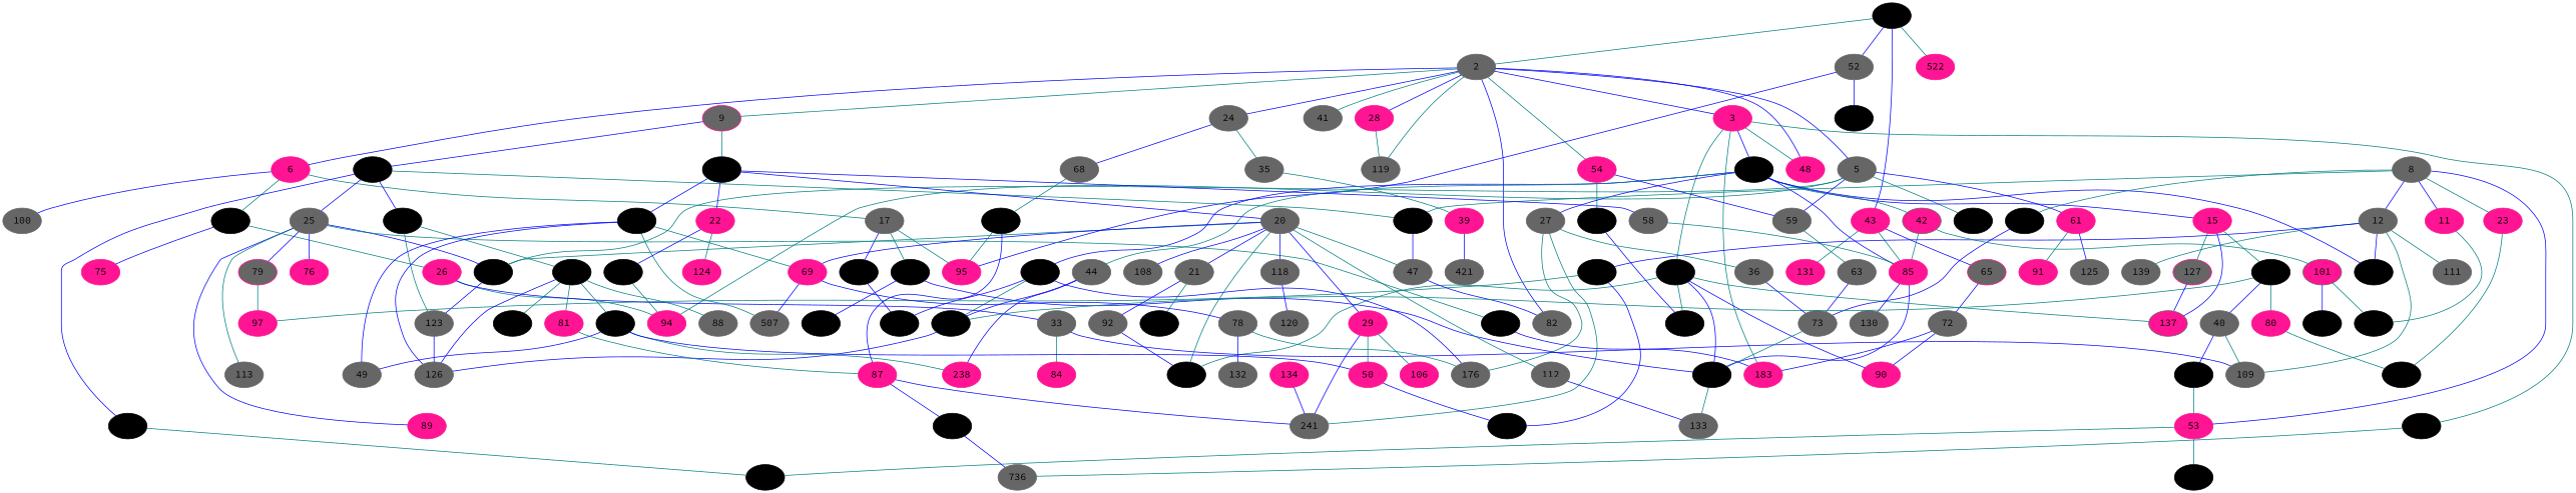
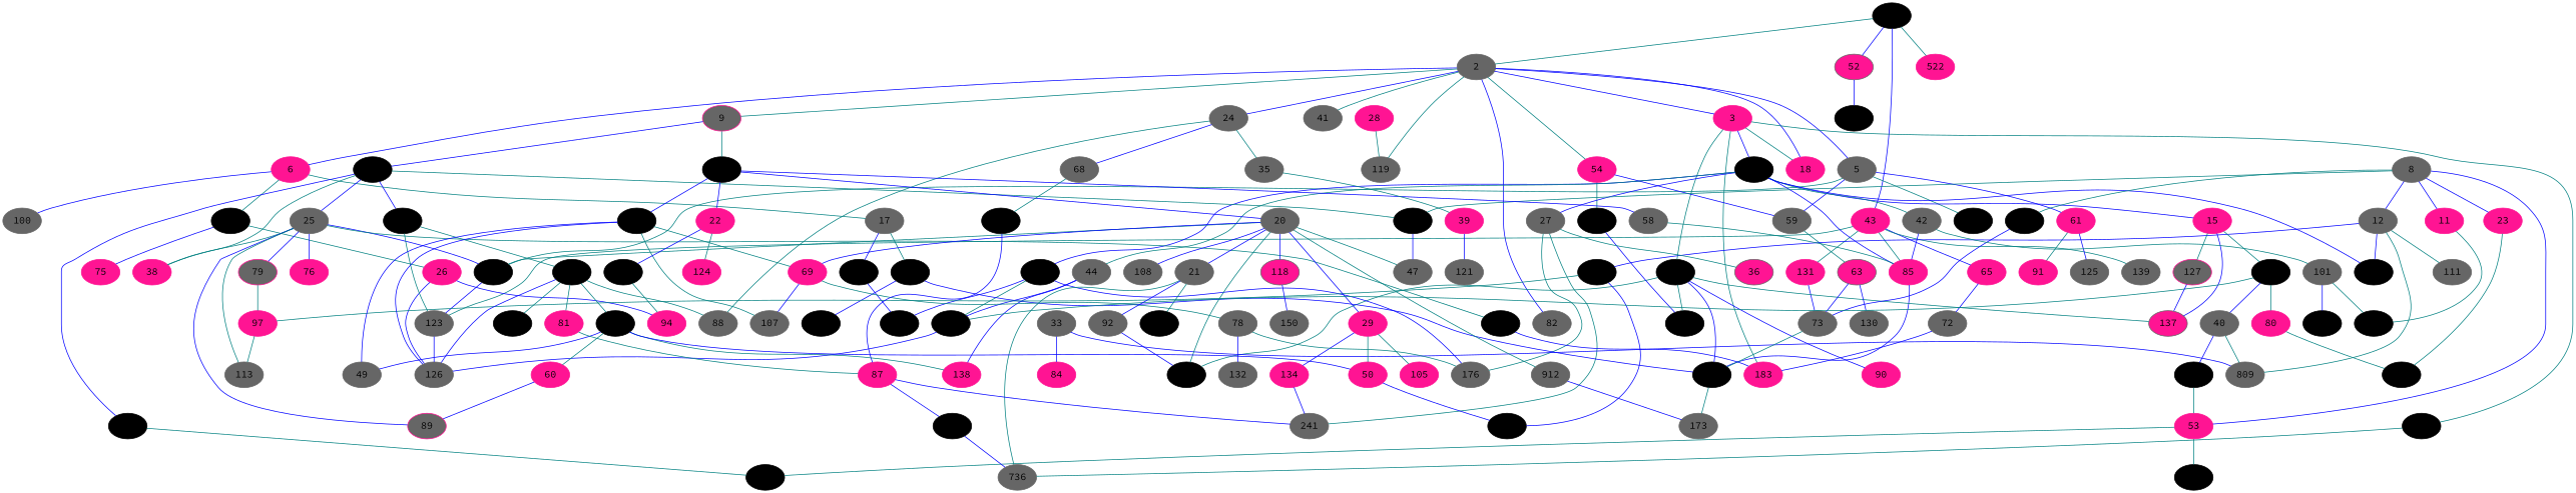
  graph {
    fontname="Source Code Pro"
    node [color=gray40 fontname="Source Code Pro" style=filled]
    edge [color=blue fontname="Source Code Pro"]
    1 [color=black]
    2
    43 [color=deeppink]
-   52
+   52 [fillcolor=deeppink]
    n5 [color=deeppink label=522]
    3 [color=deeppink]
    5
    6 [color=deeppink]
    9 [color=deeppink fillcolor=gray40]
-   18 [color=deeppink label=48]
+   18 [color=deeppink]
    24
    28 [color=deeppink]
    41
    54 [color=deeppink]
    82
    119
    85 [color=deeppink]
    123
-   65 [color=deeppink fillcolor=gray40]
+   65 [color=deeppink]
    131 [color=deeppink]
    139
-   95 [color=deeppink]
    74 [color=black]
    4 [color=black]
    10 [color=black]
    31 [color=black]
    n27 [color=deeppink label=183]
    57 [color=black]
    59
    61 [color=deeppink]
    77 [color=black]
    94 [color=deeppink]
    7 [color=black]
    17
    100
    11 [color=deeppink]
    8
    12
    23 [color=deeppink]
    45 [color=black]
    53 [color=deeppink]
    64 [color=black]
    13 [color=black]
    14 [color=black]
    35
    68
    88
    62 [color=black]
    n49 [label=736]
    15 [color=deeppink]
    19 [color=black]
    27
-   42 [fillcolor=deeppink]
+   42
    44
    104 [color=black]
    137 [fillcolor=deeppink]
    117 [color=black]
    90 [color=deeppink]
    96 [color=black]
    128 [color=black]
-   63
+   63 [fillcolor=deeppink]
    91 [color=deeppink]
    125
    26 [color=deeppink]
    75 [color=deeppink]
    70 [color=black]
    98 [color=black]
    33
    110 [color=black]
    56 [color=black]
-   109
+   109 [label=809]
    111
    129 [color=black]
    47
    86 [color=black]
    140 [color=black]
    73
    25
    32 [color=black]
+   38 [color=deeppink]
    93 [color=black]
    16 [color=black]
    20
    22 [color=deeppink]
    58
    30 [color=black]
    127 [color=deeppink fillcolor=gray40]
    55 [color=black]
    n89 [label=176]
    114 [color=black]
-   36
+   36 [fillcolor=deeppink]
    n92 [label=241]
-   101 [fillcolor=deeppink]
-   138 [color=deeppink label=238]
+   101
+   138 [color=deeppink]
    130
    135 [color=black]
    97 [color=deeppink]
    66 [color=black]
    76 [color=deeppink]
    79 [color=deeppink fillcolor=gray40]
-   89 [color=deeppink]
+   89 [color=deeppink fillcolor=gray40]
    113
    37 [color=black]
    49
    69 [color=deeppink]
-   107 [label=507]
+   107
    126
    21
    29 [color=deeppink]
    108
-   112
-   118
+   112 [label=912]
+   118 [fillcolor=deeppink]
    71 [color=black]
    124 [color=deeppink]
    40
    80 [color=deeppink]
    78
    116 [color=black]
    34 [color=black]
    92
    50 [color=deeppink]
-   105 [color=deeppink label=106]
+   105 [color=deeppink]
    134 [color=deeppink]
-   133
-   120
+   133 [label=173]
+   120 [label=150]
    39 [color=deeppink]
    83 [color=black]
    84 [color=deeppink]
    51 [color=black]
    46 [color=black]
    67 [color=black]
    81 [color=deeppink]
-   121 [label=421]
+   121
+   60 [color=deeppink]
    87 [color=deeppink]
    115 [color=black]
    72
    132
    102 [color=black]
    1 -- 2 [color=teal]
    1 -- 43
    1 -- 52
    1 -- n5 [color=teal]
    2 -- 3
    2 -- 5
    2 -- 6
    2 -- 9 [color=teal]
    2 -- 18
    2 -- 24
-   2 -- 28
    2 -- 41 [color=teal]
    2 -- 54 [color=teal]
    2 -- 82
    2 -- 119 [color=teal]
    43 -- 85 [color=teal]
+   43 -- 123 [color=teal]
    43 -- 65
    43 -- 131 [color=teal]
-   12 -- 139 [color=teal]
-   52 -- 95
+   43 -- 139 [color=teal]
    52 -- 74
    3 -- 18 [color=teal]
    3 -- 4 [color=teal]
    3 -- 10
    3 -- 31 [color=teal]
    3 -- n27 [color=teal]
    5 -- 57 [color=teal]
    5 -- 59
    5 -- 61
    5 -- 77 [color=teal]
-   5 -- 94 [color=teal]
    6 -- 7 [color=teal]
    6 -- 17 [color=teal]
    6 -- 100
    9 -- 13
    9 -- 14 [color=teal]
    24 -- 35 [color=teal]
    24 -- 68
+   24 -- 88 [color=teal]
    28 -- 119 [color=teal]
    54 -- 59
    54 -- 62 [color=teal]
    85 -- 128
-   85 -- 130
+   63 -- 130
    123 -- 126
    65 -- 72
    4 -- n49 [color=teal]
    10 -- 85
    10 -- 15
    10 -- 19
    10 -- 27
    10 -- 42 [color=teal]
    10 -- 44 [color=teal]
    10 -- 104
    31 -- 137 [color=teal]
    31 -- 117 [color=teal]
    31 -- 90
    31 -- 96 [color=teal]
    31 -- 128
    59 -- 63 [color=teal]
    61 -- 91 [color=teal]
    61 -- 125
    77 -- 123
    7 -- 26 [color=teal]
    7 -- 75
-   17 -- 95 [color=teal]
    17 -- 70 [color=teal]
    17 -- 98
    11 -- 110 [color=teal]
    8 -- 11
    8 -- 12
-   8 -- 23 [color=teal]
+   8 -- 23
    8 -- 45 [color=teal]
    8 -- 53
    8 -- 64 [color=teal]
    12 -- 104
    12 -- 56
    12 -- 109 [color=teal]
    12 -- 111 [color=teal]
    23 -- 129 [color=teal]
    45 -- 47
    53 -- 86 [color=teal]
    53 -- 140 [color=teal]
    64 -- 73
    13 -- 45 [color=teal]
    13 -- 25
    13 -- 32
+   13 -- 38 [color=teal]
    13 -- 93
    14 -- 16
    14 -- 20
    14 -- 22
    14 -- 58
    35 -- 39 [color=teal]
    68 -- 83 [color=teal]
    62 -- 96
    15 -- 137
    15 -- 30 [color=teal]
    15 -- 127 [color=teal]
    19 -- 55 [color=teal]
    19 -- n89
    19 -- 114
    27 -- n89 [color=teal]
    27 -- 36 [color=teal]
    27 -- n92 [color=teal]
-   42 -- 85 [color=teal]
+   42 -- 85
    42 -- 101 [color=teal]
    44 -- 55
    44 -- 138
    128 -- 133 [color=teal]
    63 -- 73
-   26 -- 94 [color=teal]
-   26 -- 33
+   26 -- 94
+   26 -- 126
    70 -- 128
    70 -- 116
    98 -- 114
    33 -- 109
-   33 -- 84 [color=teal]
+   33 -- 84
    56 -- 135
    56 -- 97 [color=teal]
-   47 -- 82
    73 -- 128 [color=teal]
    25 -- 77
+   25 -- 38 [color=teal]
    25 -- 66 [color=teal]
    25 -- 76
    25 -- 79
    25 -- 89
    25 -- 113 [color=teal]
    32 -- 123 [color=teal]
    32 -- 37 [color=teal]
    93 -- 140 [color=teal]
    16 -- 49
    16 -- 69 [color=teal]
    16 -- 107 [color=teal]
    16 -- 126
    20 -- 77 [color=teal]
    20 -- 117 [color=teal]
    20 -- 47 [color=teal]
    20 -- 69
    20 -- 21
    20 -- 29
    20 -- 108
    20 -- 112 [color=teal]
    20 -- 118
    22 -- 71
    22 -- 124 [color=teal]
    58 -- 85 [color=teal]
    30 -- 55 [color=teal]
    30 -- 40
    30 -- 80 [color=teal]
    127 -- 137
    55 -- 126
-   36 -- 73
+   131 -- 73
    101 -- 110 [color=teal]
    101 -- 115
+   97 -- 113 [color=teal]
    66 -- n27
    79 -- 97 [color=teal]
    37 -- 88 [color=teal]
    37 -- 126
    37 -- 46 [color=teal]
    37 -- 67 [color=teal]
    37 -- 81 [color=teal]
    69 -- 107
-   69 -- 78
+   69 -- 78 [color=teal]
+   21 -- n49 [color=teal]
    21 -- 34 [color=teal]
    21 -- 92
    29 -- 50 [color=teal]
    29 -- 105 [color=teal]
-   29 -- n92
+   29 -- 134
    112 -- 133
    118 -- 120
    71 -- 94 [color=teal]
    40 -- 109 [color=teal]
    40 -- 51
    80 -- 129 [color=teal]
    78 -- n89 [color=teal]
    78 -- 132
    92 -- 117
    50 -- 135
    134 -- n92
    39 -- 121
-   83 -- 95 [color=teal]
    83 -- 87
    51 -- 53 [color=teal]
    46 -- 138 [color=teal]
    46 -- 49
    46 -- 50
+   46 -- 60 [color=teal]
    81 -- 87 [color=teal]
+   60 -- 89
    87 -- n92
    87 -- 102
    72 -- n27
-   72 -- 90
    102 -- n49
  }
